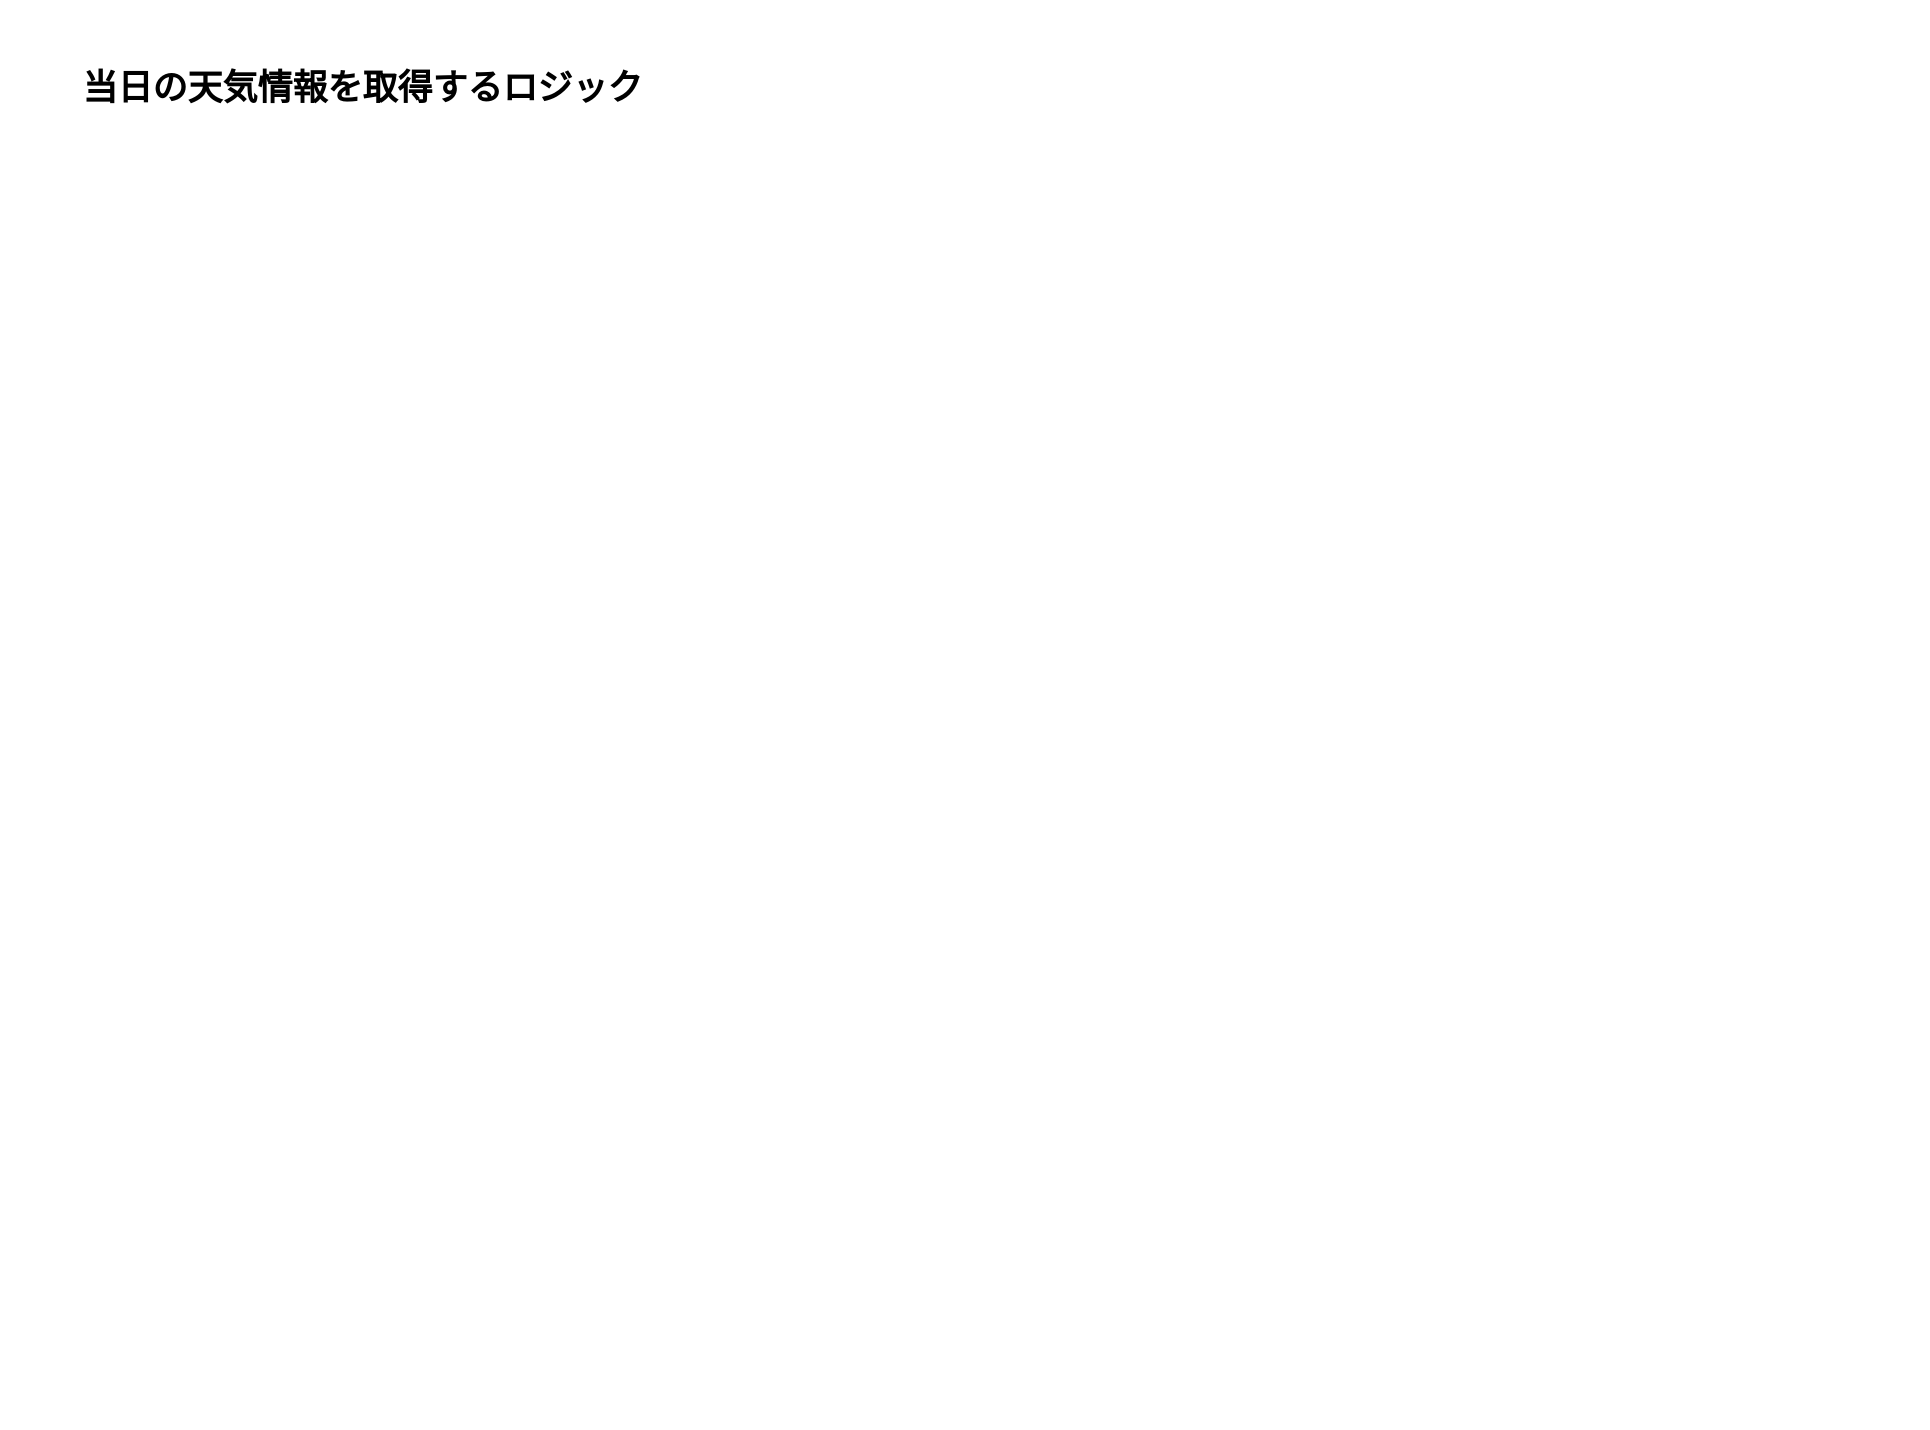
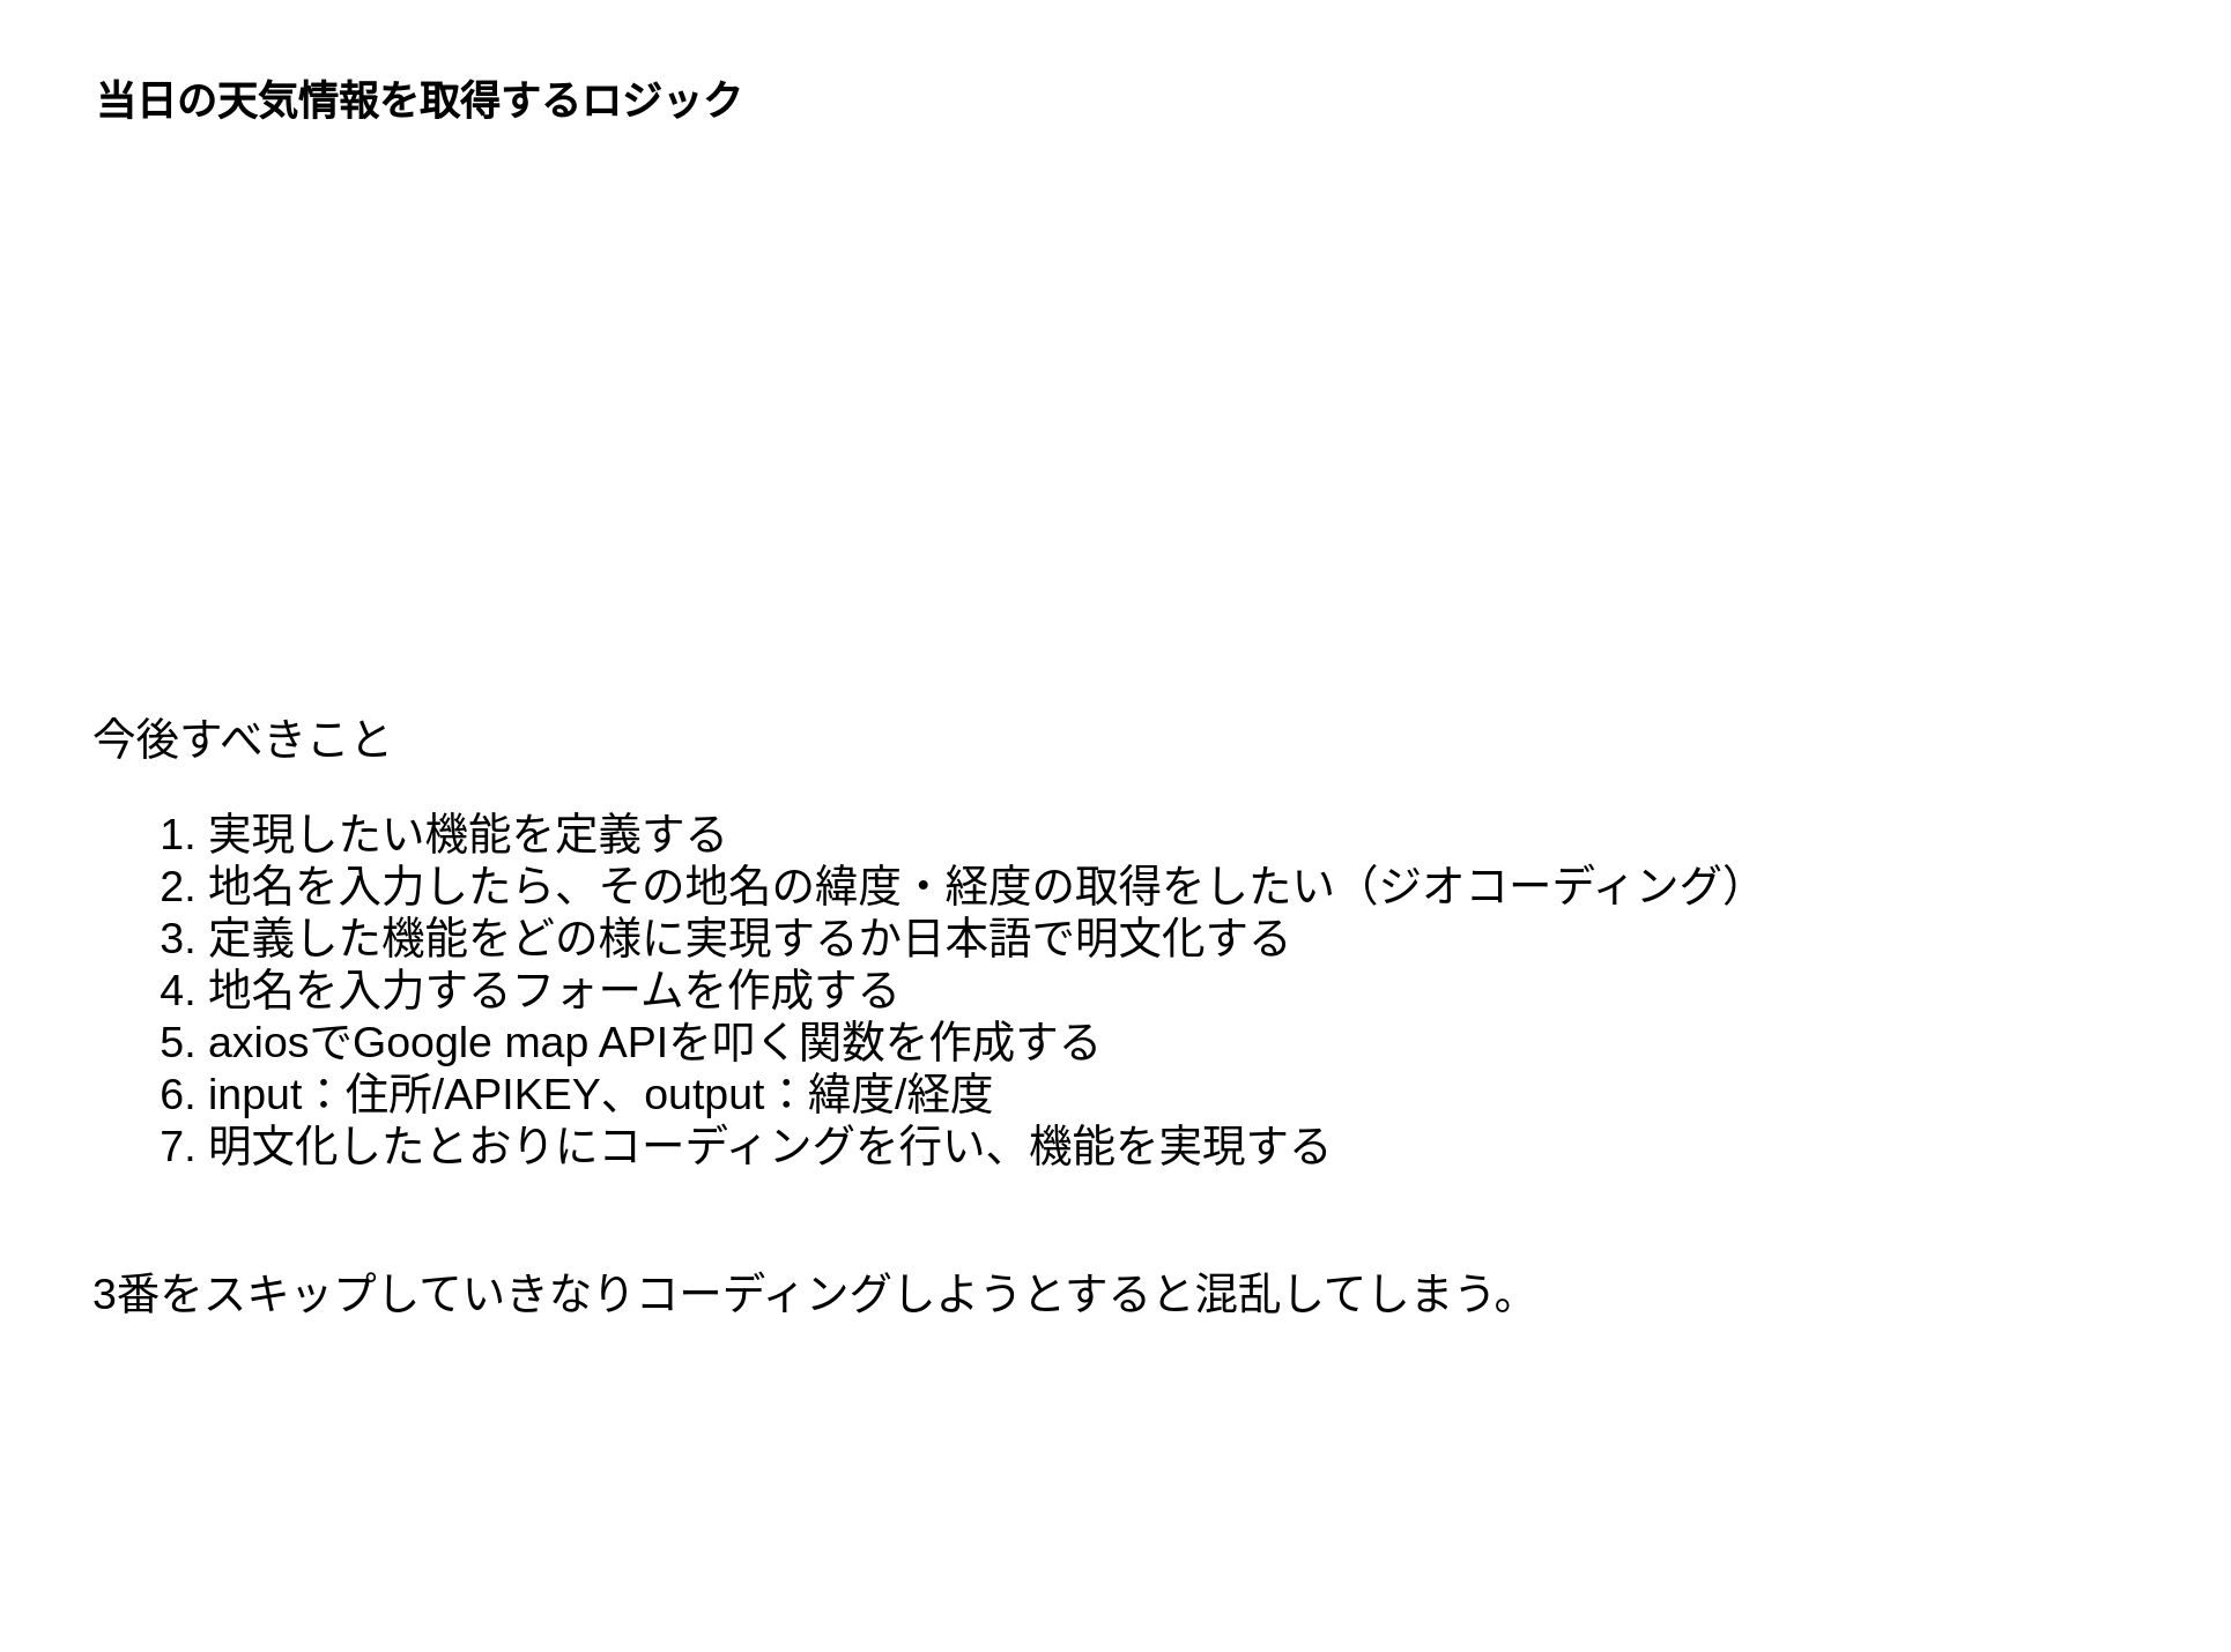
  <mxCell id="0" />
  <mxCell id="1" parent="0" />
  <mxCell id="2" value="当日の天気情報を取得するロジック" style="text;html=1;align=center;verticalAlign=middle;whiteSpace=wrap;rounded=0;fontStyle=1;fontSize=14;" parent="1" vertex="1"><mxGeometry x="20" y="20" width="250" height="30" as="geometry" /></mxCell>
+ <mxCell id="3" value="今後すべきこと&lt;br style=&quot;font-size: 15px&quot;&gt;&lt;ol style=&quot;font-size: 15px&quot;&gt;&lt;li style=&quot;font-size: 15px&quot;&gt;実現したい機能を定義する&lt;/li&gt;&lt;li style=&quot;font-size: 15px&quot;&gt;地名を入力したら、その地名の緯度・経度の取得をしたい（ジオコーディング）&lt;/li&gt;&lt;li style=&quot;font-size: 15px&quot;&gt;定義した機能をどの様に実現するか日本語で明文化する&lt;/li&gt;&lt;li style=&quot;font-size: 15px&quot;&gt;地名を入力するフォームを作成する&lt;/li&gt;&lt;li style=&quot;font-size: 15px&quot;&gt;axiosでGoogle map APIを叩く関数を作成する&lt;/li&gt;&lt;li style=&quot;font-size: 15px&quot;&gt;input：住所/APIKEY、output：緯度/経度&lt;/li&gt;&lt;li style=&quot;font-size: 15px&quot;&gt;明文化したとおりにコーディングを行い、機能を実現する&lt;br&gt;　&lt;/li&gt;&lt;/ol&gt;&lt;div style=&quot;font-size: 15px&quot;&gt;3番をスキップしていきなりコーディングしようとすると混乱してしまう。&lt;/div&gt;" style="text;html=1;strokeColor=none;fillColor=none;align=left;verticalAlign=top;whiteSpace=wrap;rounded=0;fontSize=15;" parent="1" vertex="1"><mxGeometry x="30" y="240" width="720" height="310" as="geometry" /></mxCell>
